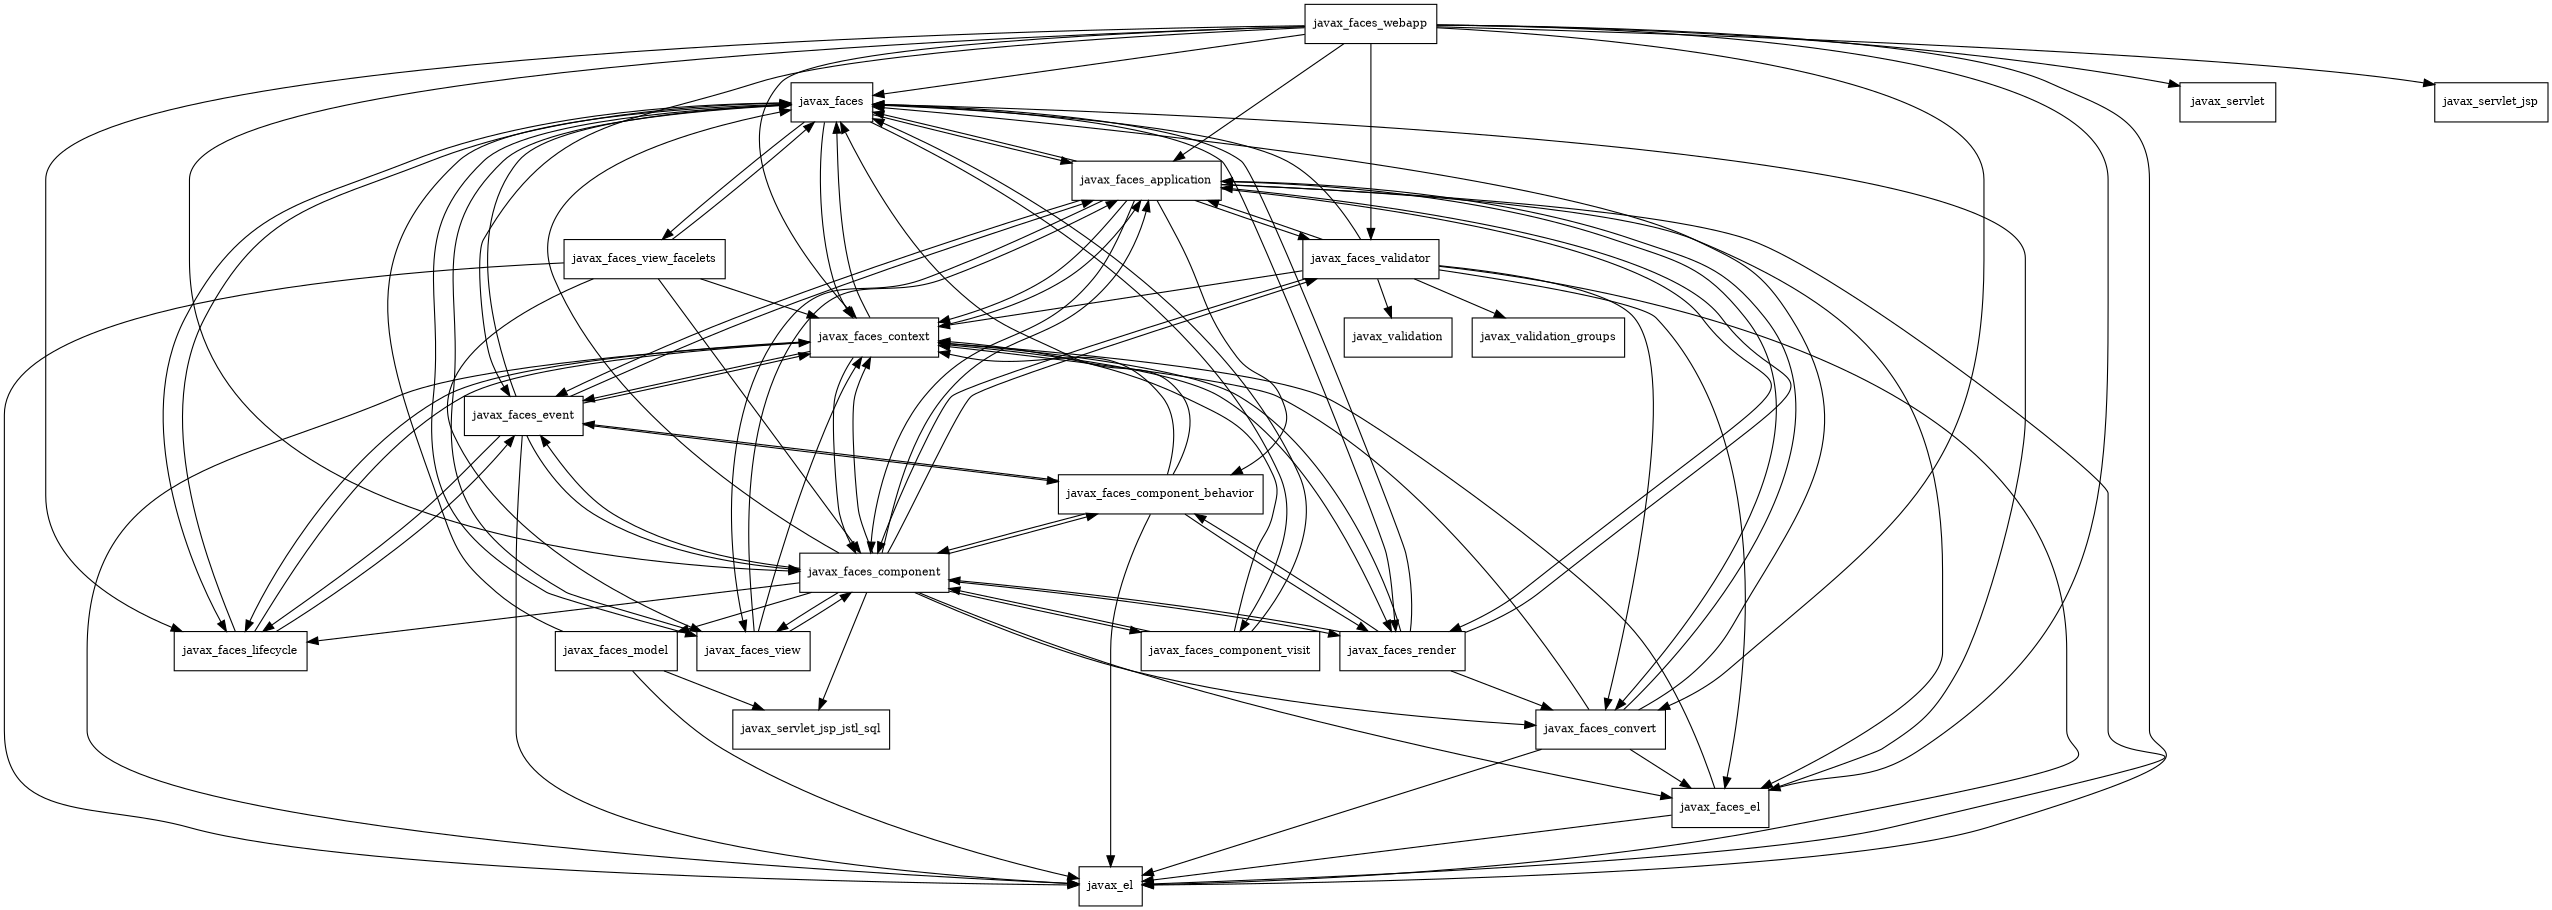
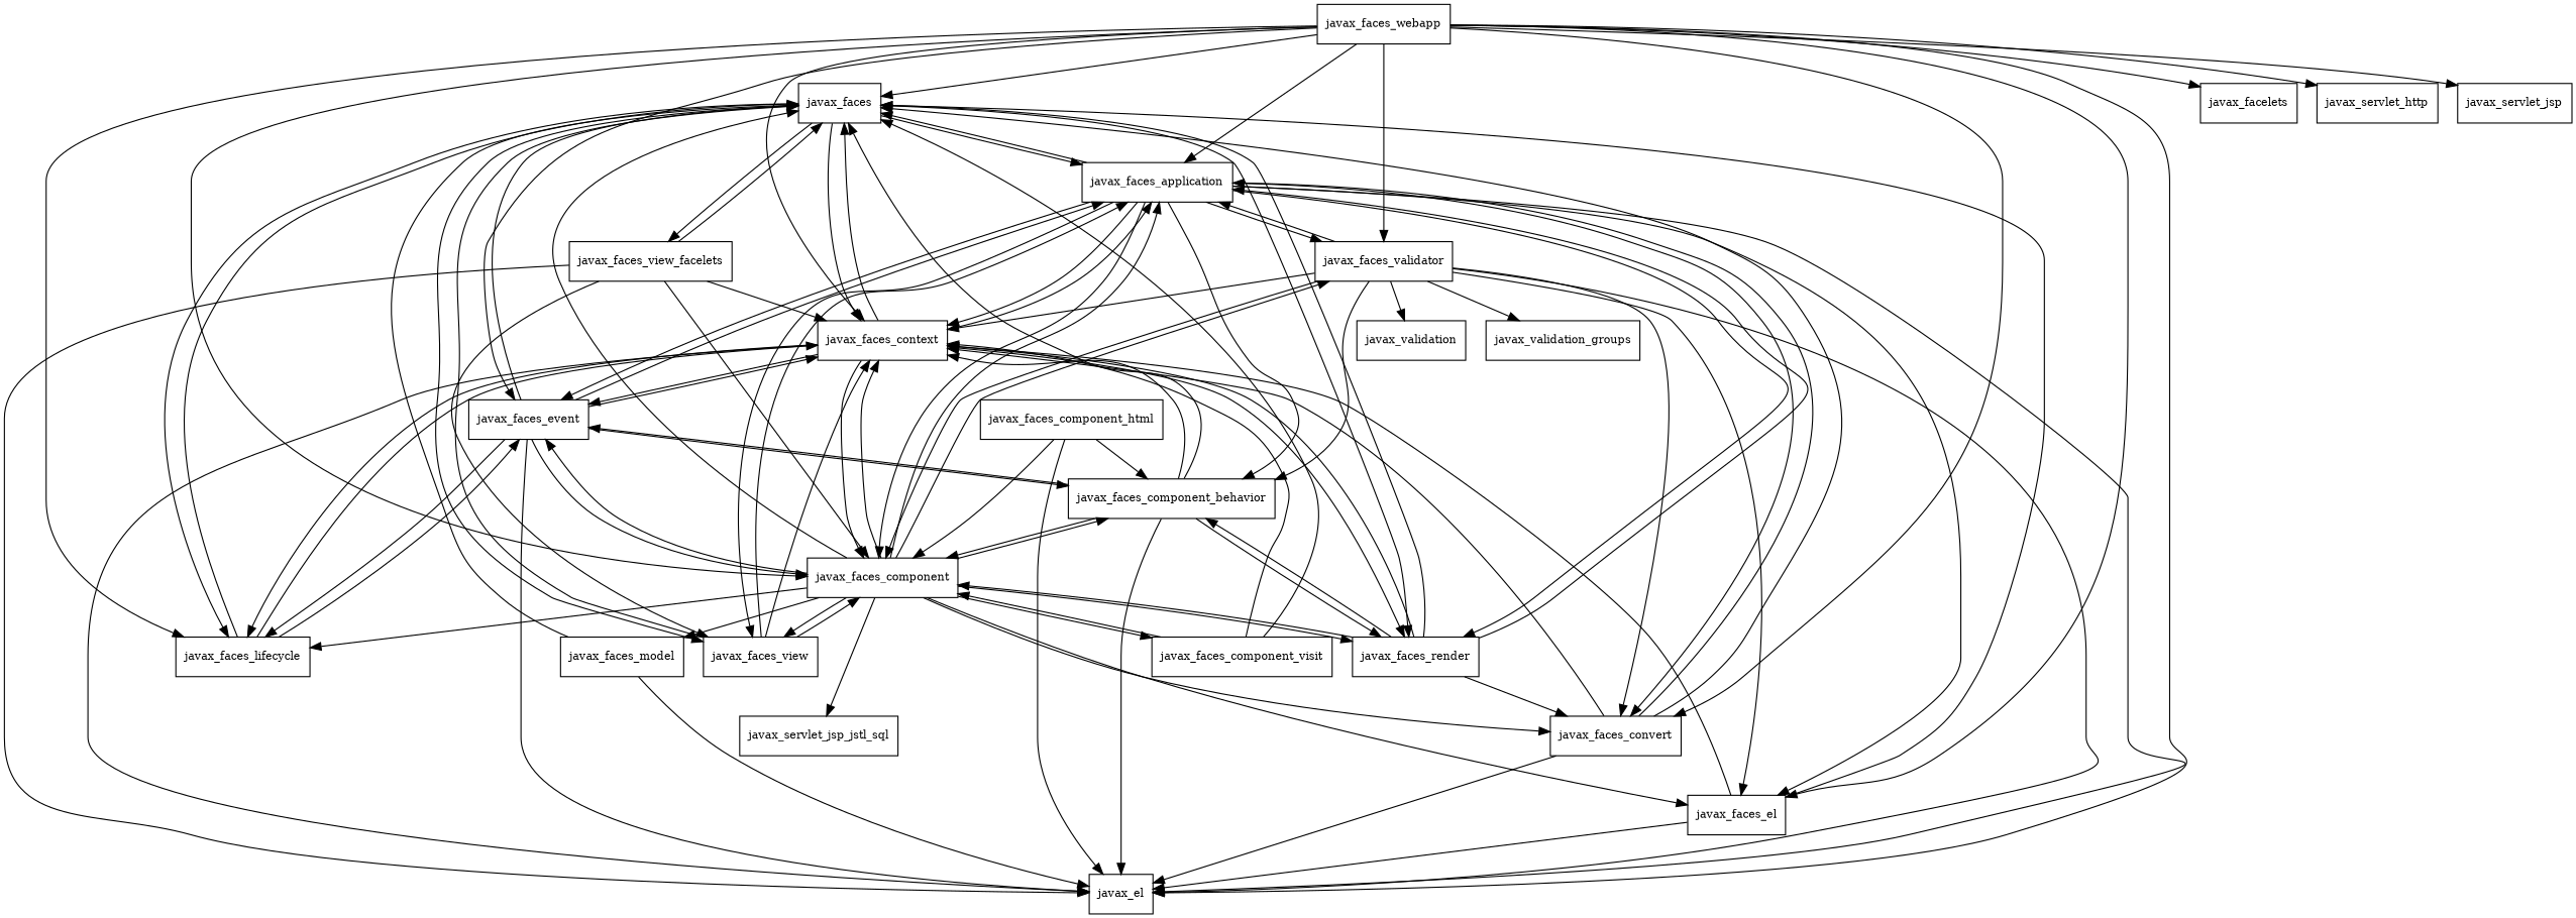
  digraph {
    node [fontsize=10.0 shape=box]
    javax_faces
    javax_faces_application
    javax_faces_component_visit
    javax_faces_context
    javax_faces_lifecycle
    javax_faces_render
    javax_faces_view
    javax_faces_view_facelets
    javax_el
    javax_faces_component
    javax_faces_component_behavior
    javax_faces_convert
    javax_faces_el
    javax_faces_event
    javax_faces_validator
    javax_faces_model
    javax_servlet_jsp_jstl_sql
    javax_validation
    javax_validation_groups
+   javax_faces_component_html
    javax_faces_webapp
-   javax_servlet
+   javax_servlet [label=javax_facelets]
+   javax_servlet_http
    javax_servlet_jsp
    javax_faces -> javax_faces_application
-   javax_faces -> javax_faces_component_visit
    javax_faces -> javax_faces_context
    javax_faces -> javax_faces_lifecycle
    javax_faces -> javax_faces_render
    javax_faces -> javax_faces_view
    javax_faces -> javax_faces_view_facelets
    javax_faces_application -> javax_faces
    javax_faces_application -> javax_faces_context
    javax_faces_application -> javax_faces_render
    javax_faces_application -> javax_faces_view
    javax_faces_application -> javax_el
    javax_faces_application -> javax_faces_component
    javax_faces_application -> javax_faces_component_behavior
    javax_faces_application -> javax_faces_convert
    javax_faces_application -> javax_faces_el
    javax_faces_application -> javax_faces_event
    javax_faces_application -> javax_faces_validator
    javax_faces_component_visit -> javax_faces
    javax_faces_component_visit -> javax_faces_context
    javax_faces_component_visit -> javax_faces_component
    javax_faces_context -> javax_faces
    javax_faces_context -> javax_faces_application
    javax_faces_context -> javax_faces_lifecycle
    javax_faces_context -> javax_faces_render
    javax_faces_context -> javax_el
    javax_faces_context -> javax_faces_component
    javax_faces_context -> javax_faces_event
    javax_faces_lifecycle -> javax_faces
    javax_faces_lifecycle -> javax_faces_context
    javax_faces_lifecycle -> javax_faces_event
    javax_faces_render -> javax_faces
    javax_faces_render -> javax_faces_application
    javax_faces_render -> javax_faces_context
    javax_faces_render -> javax_faces_component
    javax_faces_render -> javax_faces_component_behavior
    javax_faces_render -> javax_faces_convert
    javax_faces_view -> javax_faces
    javax_faces_view -> javax_faces_application
    javax_faces_view -> javax_faces_context
    javax_faces_view -> javax_faces_component
    javax_faces_view_facelets -> javax_faces
    javax_faces_view_facelets -> javax_faces_context
    javax_faces_view_facelets -> javax_faces_view
    javax_faces_view_facelets -> javax_el
    javax_faces_view_facelets -> javax_faces_component
    javax_faces_component -> javax_faces
    javax_faces_component -> javax_faces_application
    javax_faces_component -> javax_faces_component_visit
    javax_faces_component -> javax_faces_context
    javax_faces_component -> javax_faces_lifecycle
    javax_faces_component -> javax_faces_render
    javax_faces_component -> javax_faces_view
    javax_faces_component -> javax_faces_component_behavior
    javax_faces_component -> javax_faces_convert
    javax_faces_component -> javax_faces_el
    javax_faces_component -> javax_faces_event
    javax_faces_component -> javax_faces_validator
    javax_faces_component -> javax_faces_model
    javax_faces_component -> javax_servlet_jsp_jstl_sql
    javax_faces_component_behavior -> javax_faces
    javax_faces_component_behavior -> javax_faces_context
    javax_faces_component_behavior -> javax_faces_render
    javax_faces_component_behavior -> javax_el
    javax_faces_component_behavior -> javax_faces_component
    javax_faces_component_behavior -> javax_faces_event
    javax_faces_convert -> javax_faces
    javax_faces_convert -> javax_faces_application
    javax_faces_convert -> javax_faces_context
    javax_faces_convert -> javax_el
-   javax_faces_convert -> javax_faces_el
    javax_faces_el -> javax_faces
    javax_faces_el -> javax_faces_context
    javax_faces_el -> javax_el
    javax_faces_event -> javax_faces
    javax_faces_event -> javax_faces_application
    javax_faces_event -> javax_faces_context
    javax_faces_event -> javax_faces_lifecycle
    javax_faces_event -> javax_el
    javax_faces_event -> javax_faces_component
    javax_faces_event -> javax_faces_component_behavior
-   javax_faces_validator -> javax_faces
+   javax_faces_validator -> javax_faces_component_behavior
    javax_faces_validator -> javax_faces_application
    javax_faces_validator -> javax_faces_context
    javax_faces_validator -> javax_el
    javax_faces_validator -> javax_faces_component
    javax_faces_validator -> javax_faces_convert
    javax_faces_validator -> javax_faces_el
    javax_faces_validator -> javax_validation
    javax_faces_validator -> javax_validation_groups
    javax_faces_model -> javax_faces
    javax_faces_model -> javax_el
-   javax_faces_model -> javax_servlet_jsp_jstl_sql
+   javax_faces_component_html -> javax_el
+   javax_faces_component_html -> javax_faces_component
+   javax_faces_component_html -> javax_faces_component_behavior
    javax_faces_webapp -> javax_faces
    javax_faces_webapp -> javax_faces_application
    javax_faces_webapp -> javax_faces_context
    javax_faces_webapp -> javax_faces_lifecycle
    javax_faces_webapp -> javax_el
    javax_faces_webapp -> javax_faces_component
    javax_faces_webapp -> javax_faces_convert
    javax_faces_webapp -> javax_faces_el
    javax_faces_webapp -> javax_faces_event
    javax_faces_webapp -> javax_faces_validator
    javax_faces_webapp -> javax_servlet
+   javax_faces_webapp -> javax_servlet_http
    javax_faces_webapp -> javax_servlet_jsp
  }
